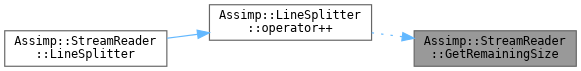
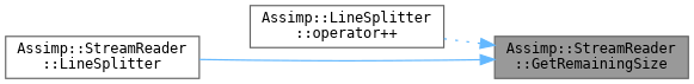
  digraph {
    fontname="DejaVu Sans Mono"
    rankdir=RL
    node [color=grey40 fillcolor=white fontname="DejaVu Sans Mono" fontsize=10 shape=box style=filled]
    edge [color=steelblue1 dir=back fontname="DejaVu Sans Mono" fontsize=10 labelfontname=Helvetica labelfontsize=10]
    n1 [color=gray40 fillcolor=grey60 fontcolor=black height=0.2 label="Assimp::StreamReader\l::GetRemainingSize" width=0.4]
    n2 [height=0.2 label="Assimp::LineSplitter\l::operator++" width=0.4]
    n3 [height=0.2 label="Assimp::StreamReader\l::LineSplitter" width=0.4]
    n1 -> n2 [style=dotted]
-   n2 -> n3 [style=solid]
+   n1 -> n3 [style=solid]
  }
